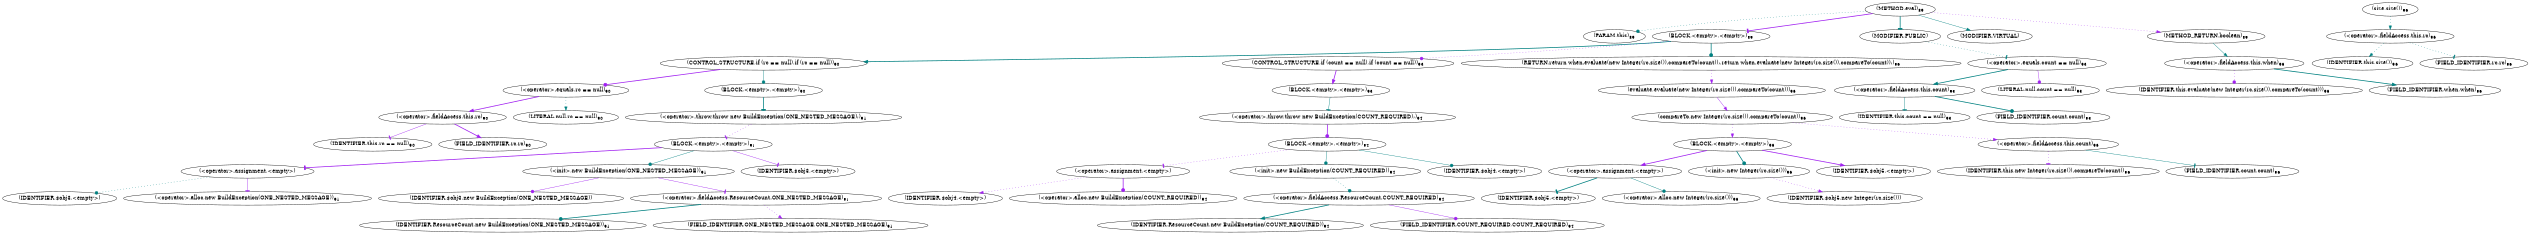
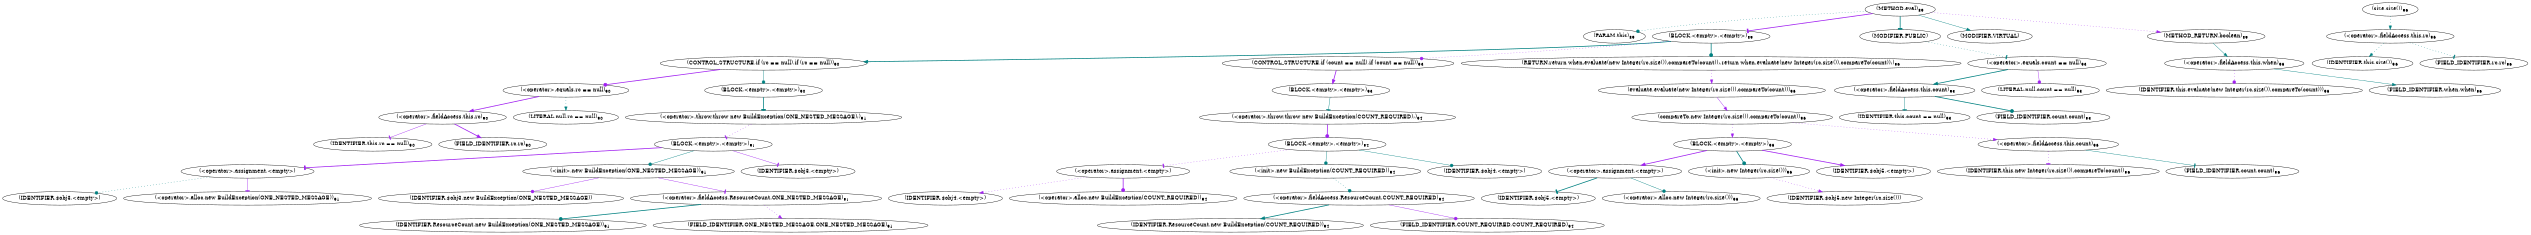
  digraph {
    edge [arrowhead=normal color=purple style=dotted]
    n1 [label=<(METHOD,eval)<SUB>89</SUB>>]
    n2 [label=<(PARAM,this)<SUB>89</SUB>>]
    n3 [label=<(BLOCK,&lt;empty&gt;,&lt;empty&gt;)<SUB>89</SUB>>]
    n4 [label=<(MODIFIER,PUBLIC)>]
    n5 [label=<(MODIFIER,VIRTUAL)>]
    n6 [label=<(METHOD_RETURN,boolean)<SUB>89</SUB>>]
    n7 [label=<(CONTROL_STRUCTURE,if (rc == null),if (rc == null))<SUB>90</SUB>>]
    n8 [label=<(CONTROL_STRUCTURE,if (count == null),if (count == null))<SUB>93</SUB>>]
    n9 [label=<(RETURN,return when.evaluate(new Integer(rc.size()).compareTo(count));,return when.evaluate(new Integer(rc.size()).compareTo(count));)<SUB>96</SUB>>]
    n10 [label=<(&lt;operator&gt;.equals,count == null)<SUB>93</SUB>>]
    n11 [label=<(&lt;operator&gt;.fieldAccess,this.when)<SUB>96</SUB>>]
    n12 [label=<(&lt;operator&gt;.equals,rc == null)<SUB>90</SUB>>]
    n13 [label=<(BLOCK,&lt;empty&gt;,&lt;empty&gt;)<SUB>90</SUB>>]
    n14 [label=<(BLOCK,&lt;empty&gt;,&lt;empty&gt;)<SUB>93</SUB>>]
    n15 [label=<(evaluate,evaluate(new Integer(rc.size()).compareTo(count)))<SUB>96</SUB>>]
    n16 [label=<(&lt;operator&gt;.fieldAccess,this.rc)<SUB>90</SUB>>]
    n17 [label=<(LITERAL,null,rc == null)<SUB>90</SUB>>]
    n18 [label=<(&lt;operator&gt;.throw,throw new BuildException(ONE_NESTED_MESSAGE);)<SUB>91</SUB>>]
    n19 [label=<(IDENTIFIER,this,rc == null)<SUB>90</SUB>>]
    n20 [label=<(FIELD_IDENTIFIER,rc,rc)<SUB>90</SUB>>]
    n21 [label=<(BLOCK,&lt;empty&gt;,&lt;empty&gt;)<SUB>91</SUB>>]
    n22 [label=<(&lt;operator&gt;.assignment,&lt;empty&gt;)>]
    n23 [label=<(&lt;init&gt;,new BuildException(ONE_NESTED_MESSAGE))<SUB>91</SUB>>]
    n24 [label=<(IDENTIFIER,$obj3,&lt;empty&gt;)>]
    n25 [label=<(IDENTIFIER,$obj3,&lt;empty&gt;)>]
    n26 [label=<(&lt;operator&gt;.alloc,new BuildException(ONE_NESTED_MESSAGE))<SUB>91</SUB>>]
    n27 [label=<(IDENTIFIER,$obj3,new BuildException(ONE_NESTED_MESSAGE))>]
    n28 [label=<(&lt;operator&gt;.fieldAccess,ResourceCount.ONE_NESTED_MESSAGE)<SUB>91</SUB>>]
    n29 [label=<(IDENTIFIER,ResourceCount,new BuildException(ONE_NESTED_MESSAGE))<SUB>91</SUB>>]
    n30 [label=<(FIELD_IDENTIFIER,ONE_NESTED_MESSAGE,ONE_NESTED_MESSAGE)<SUB>91</SUB>>]
    n31 [label=<(&lt;operator&gt;.fieldAccess,this.count)<SUB>93</SUB>>]
    n32 [label=<(LITERAL,null,count == null)<SUB>93</SUB>>]
    n33 [label=<(&lt;operator&gt;.throw,throw new BuildException(COUNT_REQUIRED);)<SUB>94</SUB>>]
    n34 [label=<(IDENTIFIER,this,count == null)<SUB>93</SUB>>]
    n35 [label=<(FIELD_IDENTIFIER,count,count)<SUB>93</SUB>>]
    n36 [label=<(BLOCK,&lt;empty&gt;,&lt;empty&gt;)<SUB>94</SUB>>]
    n37 [label=<(&lt;operator&gt;.assignment,&lt;empty&gt;)>]
    n38 [label=<(&lt;init&gt;,new BuildException(COUNT_REQUIRED))<SUB>94</SUB>>]
    n39 [label=<(IDENTIFIER,$obj4,&lt;empty&gt;)>]
    n40 [label=<(IDENTIFIER,$obj4,&lt;empty&gt;)>]
    n41 [label=<(&lt;operator&gt;.alloc,new BuildException(COUNT_REQUIRED))<SUB>94</SUB>>]
    n42 [label=<(&lt;operator&gt;.fieldAccess,ResourceCount.COUNT_REQUIRED)<SUB>94</SUB>>]
    n43 [label=<(IDENTIFIER,ResourceCount,new BuildException(COUNT_REQUIRED))<SUB>94</SUB>>]
    n44 [label=<(FIELD_IDENTIFIER,COUNT_REQUIRED,COUNT_REQUIRED)<SUB>94</SUB>>]
    n45 [label=<(compareTo,new Integer(rc.size()).compareTo(count))<SUB>96</SUB>>]
    n46 [label=<(IDENTIFIER,this,evaluate(new Integer(rc.size()).compareTo(count)))<SUB>96</SUB>>]
    n47 [label=<(FIELD_IDENTIFIER,when,when)<SUB>96</SUB>>]
    n48 [label=<(BLOCK,&lt;empty&gt;,&lt;empty&gt;)<SUB>96</SUB>>]
    n49 [label=<(&lt;operator&gt;.fieldAccess,this.count)<SUB>96</SUB>>]
    n50 [label=<(&lt;operator&gt;.assignment,&lt;empty&gt;)>]
    n51 [label=<(&lt;init&gt;,new Integer(rc.size()))<SUB>96</SUB>>]
    n52 [label=<(IDENTIFIER,$obj5,&lt;empty&gt;)>]
    n53 [label=<(IDENTIFIER,this,new Integer(rc.size()).compareTo(count))<SUB>96</SUB>>]
    n54 [label=<(FIELD_IDENTIFIER,count,count)<SUB>96</SUB>>]
    n55 [label=<(IDENTIFIER,$obj5,&lt;empty&gt;)>]
    n56 [label=<(&lt;operator&gt;.alloc,new Integer(rc.size()))<SUB>96</SUB>>]
    n57 [label=<(IDENTIFIER,$obj5,new Integer(rc.size()))>]
    n58 [label=<(size,size())<SUB>96</SUB>>]
    n59 [label=<(&lt;operator&gt;.fieldAccess,this.rc)<SUB>96</SUB>>]
    n60 [label=<(IDENTIFIER,this,size())<SUB>96</SUB>>]
    n61 [label=<(FIELD_IDENTIFIER,rc,rc)<SUB>96</SUB>>]
    n1 -> n2 [arrowhead=dot color=teal]
    n1 -> n3 [arrowhead=tee style=bold]
    n1 -> n4 [arrowhead=tee color=teal style=bold]
    n1 -> n5 [color=teal style=solid]
    n1 -> n6
    n3 -> n7 [color=teal style=bold]
    n3 -> n8 [arrowhead=dot]
    n3 -> n9 [arrowhead=dot color=teal style=bold]
    n4 -> n10 [arrowhead=tee color=teal]
    n6 -> n11 [color=teal style=solid]
    n7 -> n12 [arrowhead=dot style=bold]
    n7 -> n13 [arrowhead=dot color=teal style=solid]
    n8 -> n14 [style=bold]
    n9 -> n15
    n10 -> n31 [color=teal style=bold]
    n10 -> n32 [arrowhead=dot style=solid]
    n11 -> n46 [arrowhead=dot]
-   n11 -> n47 [color=teal style=bold]
+   n11 -> n47 [color=teal style=solid]
    n12 -> n16 [style=bold]
    n12 -> n17 [color=teal]
    n13 -> n18 [arrowhead=tee color=teal style=bold]
    n14 -> n33 [arrowhead=tee color=teal style=solid]
    n15 -> n45 [style=solid]
    n16 -> n19 [arrowhead=tee style=solid]
    n16 -> n20 [style=bold]
    n18 -> n21 [arrowhead=tee]
    n21 -> n22 [arrowhead=tee style=bold]
    n21 -> n23 [arrowhead=dot color=teal style=solid]
    n21 -> n24 [arrowhead=tee style=solid]
    n22 -> n25 [arrowhead=dot color=teal]
    n22 -> n26 [arrowhead=tee style=solid]
    n23 -> n27 [arrowhead=dot style=solid]
    n23 -> n28 [arrowhead=tee style=solid]
    n28 -> n29 [arrowhead=dot color=teal style=bold]
    n28 -> n30
    n31 -> n34 [arrowhead=tee color=teal style=solid]
    n31 -> n35 [arrowhead=dot color=teal style=bold]
    n33 -> n36 [arrowhead=dot style=bold]
    n36 -> n37 [arrowhead=tee]
    n36 -> n38 [arrowhead=dot color=teal style=solid]
    n36 -> n39 [arrowhead=dot color=teal style=solid]
    n37 -> n40
    n37 -> n41 [arrowhead=dot style=bold]
    n38 -> n42 [arrowhead=dot color=teal]
    n42 -> n43 [color=teal style=bold]
    n42 -> n44 [arrowhead=dot style=solid]
    n45 -> n48
    n45 -> n49
    n48 -> n50 [style=bold]
    n48 -> n51 [arrowhead=dot color=teal style=bold]
    n48 -> n52 [style=bold]
    n49 -> n53 [arrowhead=tee]
    n49 -> n54 [arrowhead=tee color=teal style=solid]
    n50 -> n55 [arrowhead=tee color=teal style=bold]
    n50 -> n56 [arrowhead=dot color=teal style=solid]
    n51 -> n57
    n58 -> n59 [color=teal]
    n59 -> n60 [color=teal]
    n59 -> n61 [arrowhead=tee color=teal]
  }
